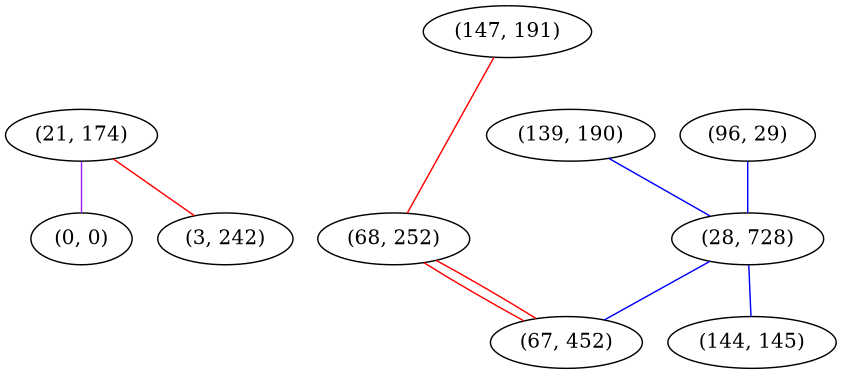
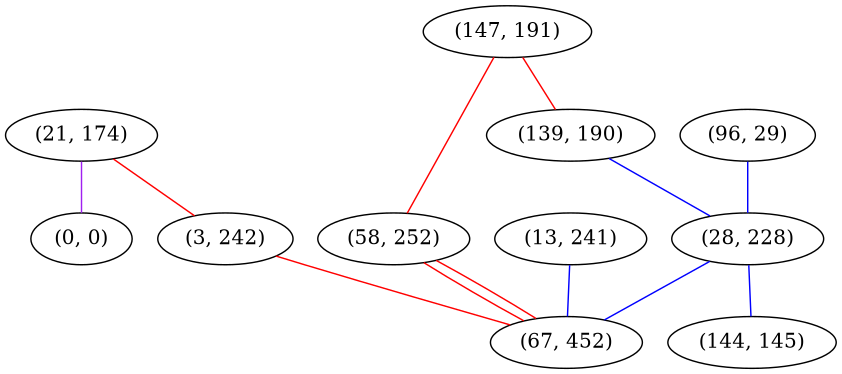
  graph {
    edge [color=red weight=1]
    "(21, 174)"
    "(0, 0)"
    "(3, 242)"
    n4 [label="(67, 452)"]
    "(147, 191)"
-   "(68, 252)"
+   "(68, 252)" [label="(58, 252)"]
    "(139, 190)"
-   "(28, 228)" [label="(28, 728)"]
+   "(28, 228)"
    n9 [label="(144, 145)"]
    n10 [label="(96, 29)"]
+   "(13, 241)"
    "(21, 174)" -- "(0, 0)" [color=purple weight=4]
    "(21, 174)" -- "(3, 242)"
+   "(3, 242)" -- n4
    "(147, 191)" -- "(68, 252)"
+   "(147, 191)" -- "(139, 190)"
    "(68, 252)" -- n4
    "(68, 252)" -- n4
    "(139, 190)" -- "(28, 228)" [color=blue weight=3]
    "(28, 228)" -- n4 [color=blue weight=3]
    "(28, 228)" -- n9 [color=blue weight=3]
    n10 -- "(28, 228)" [color=blue weight=3]
+   "(13, 241)" -- n4 [color=blue weight=3]
  }
